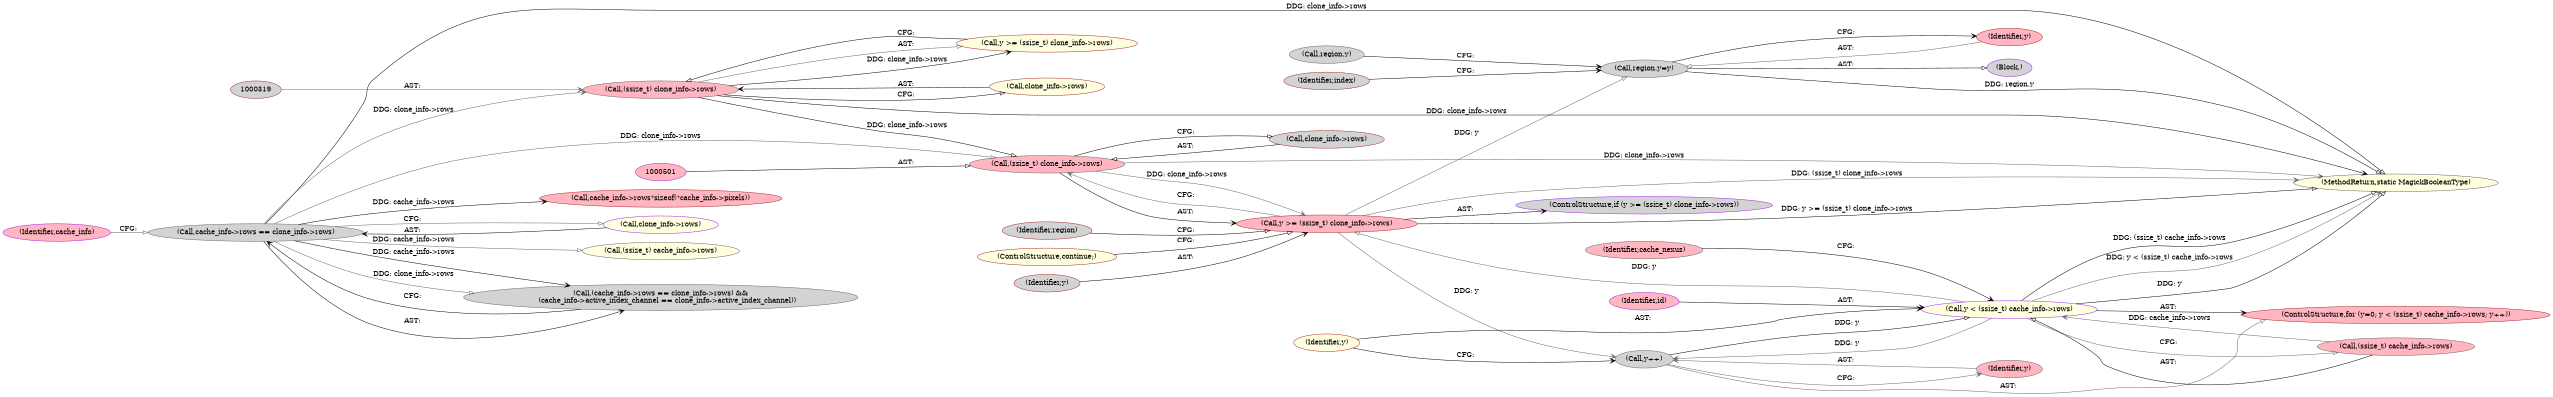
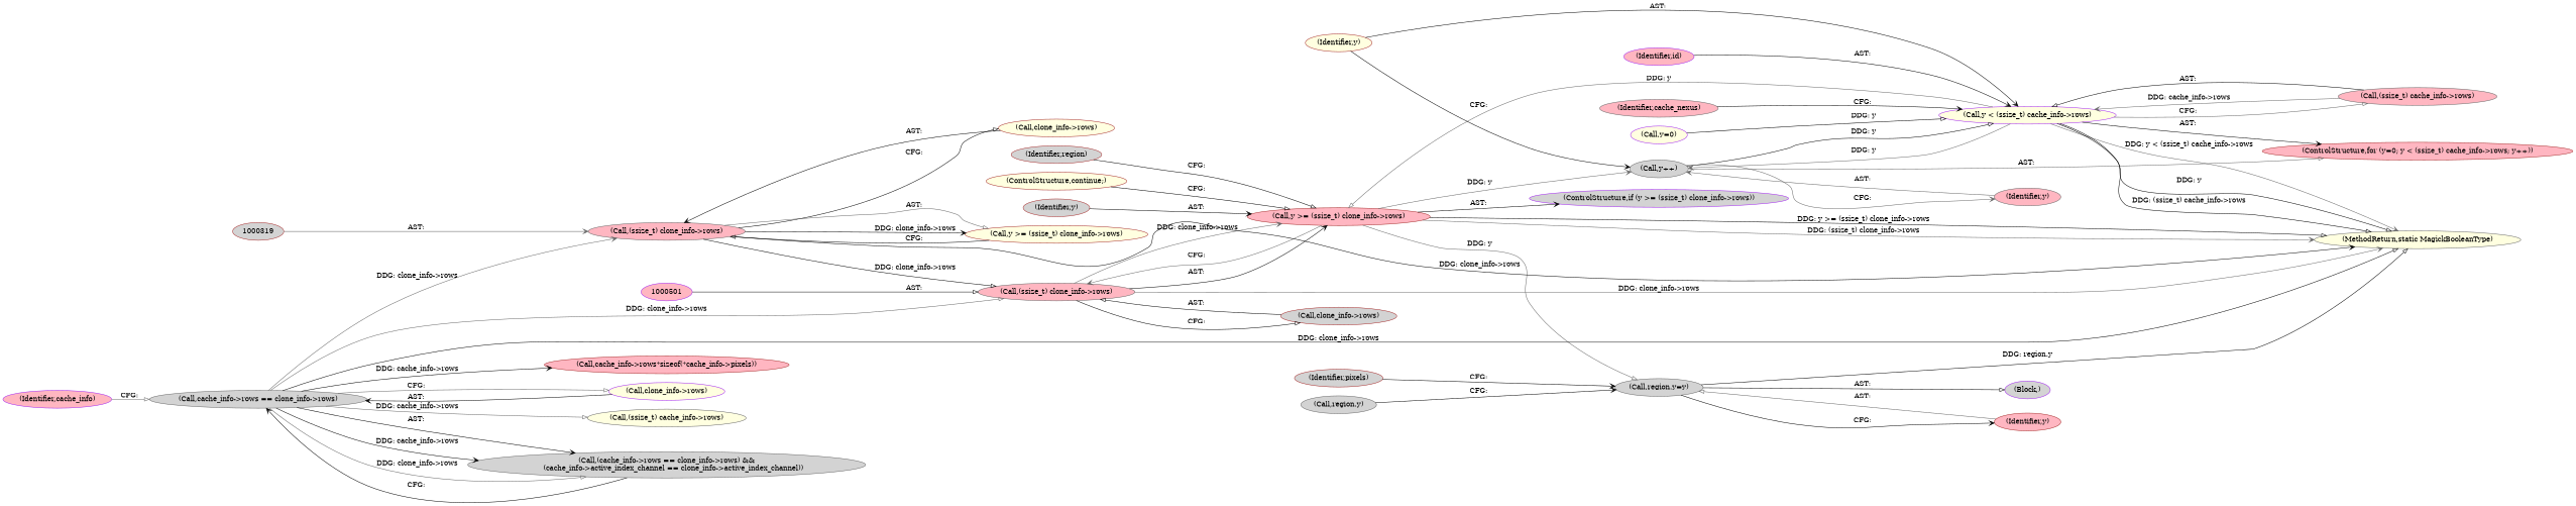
  digraph {
    rankdir=LR
    node [color=brown fillcolor=lightpink style=filled]
    edge [arrowhead=vee color=black]
    n1 [color=gray40 label="(Call,(ssize_t) clone_info->rows)"]
    n2 [label="(Call,y >= (ssize_t) clone_info->rows)"]
    n3 [color=gray40 fillcolor=lightyellow label="(MethodReturn,static MagickBooleanType)"]
    n4 [fillcolor=lightgrey label="(Call,clone_info->rows)"]
    n5 [color=gray40 fillcolor=lightgrey label="(Call,y++)"]
    n6 [color=gray40 fillcolor=lightgrey label="(Call,region.y=y)"]
    n7 [color=purple fillcolor=lightgrey label="(ControlStructure,if (y >= (ssize_t) clone_info->rows))"]
    n8 [color=gray40 fillcolor=lightgrey label="(Call,cache_info->rows == clone_info->rows)"]
    n9 [color=gray40 label="(Call,(ssize_t) clone_info->rows)"]
    n10 [label="(Call,cache_info->rows*sizeof(*cache_info->pixels))"]
    n11 [color=purple fillcolor=lightyellow label="(Call,clone_info->rows)"]
    n12 [color=gray40 fillcolor=lightyellow label="(Call,(ssize_t) cache_info->rows)"]
    n13 [color=gray40 fillcolor=lightgrey label="(Call,(cache_info->rows == clone_info->rows) &&\n      (cache_info->active_index_channel == clone_info->active_index_channel))"]
    n14 [fillcolor=lightyellow label="(Call,clone_info->rows)"]
    n15 [fillcolor=lightyellow label="(Call,y >= (ssize_t) clone_info->rows)"]
    n16 [color=purple fillcolor=lightyellow label="(Call,y < (ssize_t) cache_info->rows)"]
    n17 [color=gray40 label="(Identifier,y)"]
    n18 [label="(ControlStructure,for (y=0; y < (ssize_t) cache_info->rows; y++))"]
    n19 [label="(Identifier,y)"]
    n20 [color=purple fillcolor=lightgrey label="(Block,)"]
    n21 [color=gray40 label="(Call,(ssize_t) cache_info->rows)"]
    n22 [color=gray40 label="(Identifier,cache_nexus)"]
    n23 [color=gray40 fillcolor=lightgrey label="(Call,region.y)"]
+   n24 [color=purple fillcolor=lightyellow label="(Call,y=0)"]
    n25 [fillcolor=lightyellow label="(Identifier,y)"]
    n26 [fillcolor=lightgrey label="(Identifier,y)"]
    n27 [fillcolor=lightgrey label="(Identifier,region)"]
    n28 [fillcolor=lightyellow label="(ControlStructure,continue;)"]
    n29 [color=purple label="(Identifier,cache_info)"]
-   n30 [fillcolor=lightgrey label="(Identifier,index)"]
+   n30 [fillcolor=lightgrey label="(Identifier,pixels)"]
    n31 [color=purple label="(Identifier,id)"]
    1000501 [color=purple]
    1000319 [fillcolor=lightgrey]
    n1 -> n2 [label="AST: "]
    n1 -> n2 [color=gray40 label="DDG: clone_info->rows"]
    n1 -> n3 [color=gray40 label="DDG: clone_info->rows"]
    n1 -> n4 [arrowhead=onormal label="CFG: "]
    n2 -> n1 [color=gray40 label="CFG: "]
    n2 -> n3 [arrowhead=onormal label="DDG: y >= (ssize_t) clone_info->rows"]
    n2 -> n3 [color=gray40 label="DDG: (ssize_t) clone_info->rows"]
    n2 -> n5 [color=gray40 label="DDG: y"]
    n2 -> n6 [arrowhead=onormal color=gray40 label="DDG: y"]
    n2 -> n7 [label="AST: "]
    n4 -> n1 [arrowhead=onormal label="AST: "]
    n5 -> n16 [arrowhead=onormal label="DDG: y"]
    n5 -> n17 [color=gray40 label="CFG: "]
    n5 -> n18 [arrowhead=onormal color=gray40 label="AST: "]
    n6 -> n3 [arrowhead=onormal label="DDG: region.y"]
    n6 -> n19 [label="CFG: "]
    n6 -> n20 [arrowhead=onormal label="AST: "]
    n8 -> n1 [arrowhead=onormal color=gray40 label="DDG: clone_info->rows"]
    n8 -> n3 [arrowhead=onormal label="DDG: clone_info->rows"]
    n8 -> n9 [color=gray40 label="DDG: clone_info->rows"]
    n8 -> n10 [label="DDG: cache_info->rows"]
    n8 -> n11 [arrowhead=onormal color=gray40 label="CFG: "]
    n8 -> n12 [arrowhead=onormal color=gray40 label="DDG: cache_info->rows"]
    n8 -> n13 [label="AST: "]
    n8 -> n13 [label="DDG: cache_info->rows"]
    n8 -> n13 [arrowhead=onormal color=gray40 label="DDG: clone_info->rows"]
    n9 -> n1 [arrowhead=onormal label="DDG: clone_info->rows"]
    n9 -> n3 [label="DDG: clone_info->rows"]
    n9 -> n14 [arrowhead=onormal label="CFG: "]
    n9 -> n15 [arrowhead=onormal color=gray40 label="AST: "]
    n9 -> n15 [label="DDG: clone_info->rows"]
    n11 -> n8 [label="AST: "]
    n13 -> n8 [label="CFG: "]
    n14 -> n9 [label="AST: "]
    n15 -> n9 [arrowhead=onormal label="CFG: "]
    n16 -> n2 [arrowhead=onormal color=gray40 label="DDG: y"]
    n16 -> n3 [color=gray40 label="DDG: y < (ssize_t) cache_info->rows"]
    n16 -> n3 [arrowhead=onormal label="DDG: y"]
    n16 -> n3 [arrowhead=onormal label="DDG: (ssize_t) cache_info->rows"]
    n16 -> n5 [color=gray40 label="DDG: y"]
    n16 -> n18 [label="AST: "]
    n16 -> n21 [arrowhead=onormal color=gray40 label="CFG: "]
    n17 -> n5 [color=gray40 label="AST: "]
    n19 -> n6 [arrowhead=onormal color=gray40 label="AST: "]
    n21 -> n16 [arrowhead=onormal label="AST: "]
    n21 -> n16 [color=gray40 label="DDG: cache_info->rows"]
    n22 -> n16 [label="CFG: "]
    n23 -> n6 [label="CFG: "]
+   n24 -> n16 [arrowhead=onormal label="DDG: y"]
    n25 -> n5 [label="CFG: "]
    n25 -> n16 [label="AST: "]
    n26 -> n2 [label="AST: "]
    n27 -> n2 [arrowhead=onormal label="CFG: "]
    n28 -> n2 [arrowhead=onormal label="CFG: "]
    n29 -> n8 [arrowhead=onormal color=gray40 label="CFG: "]
    n30 -> n6 [label="CFG: "]
    n31 -> n16 [label="AST: "]
    1000501 -> n1 [arrowhead=onormal label="AST: "]
    1000319 -> n9 [color=gray40 label="AST: "]
  }
